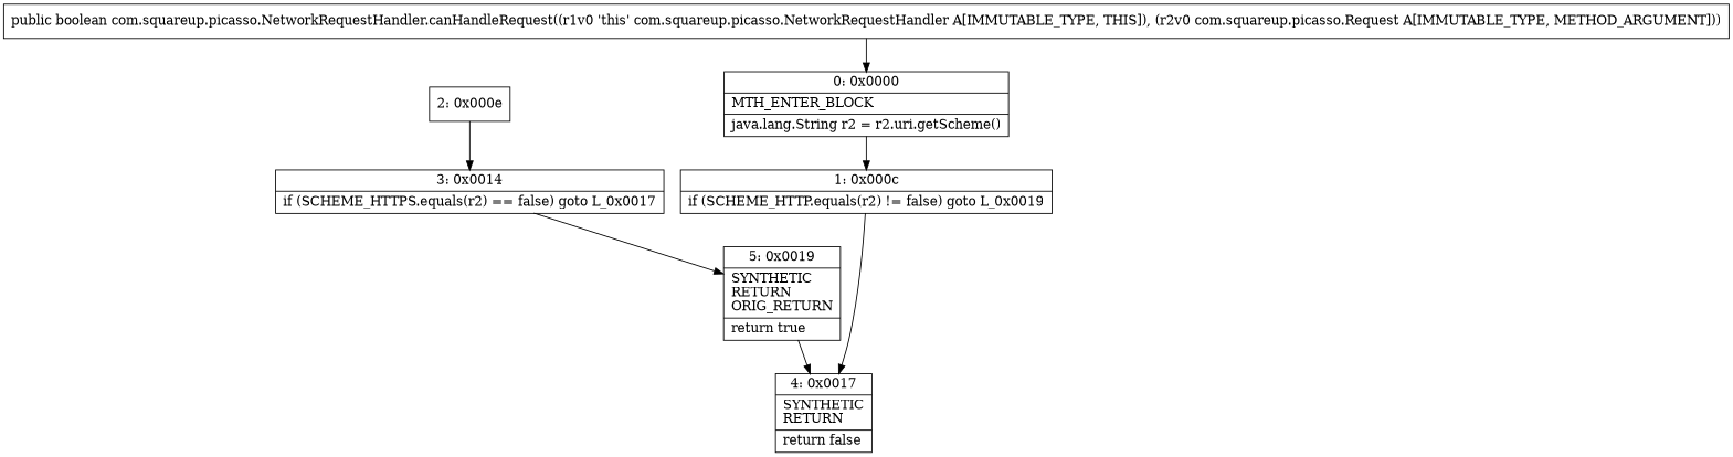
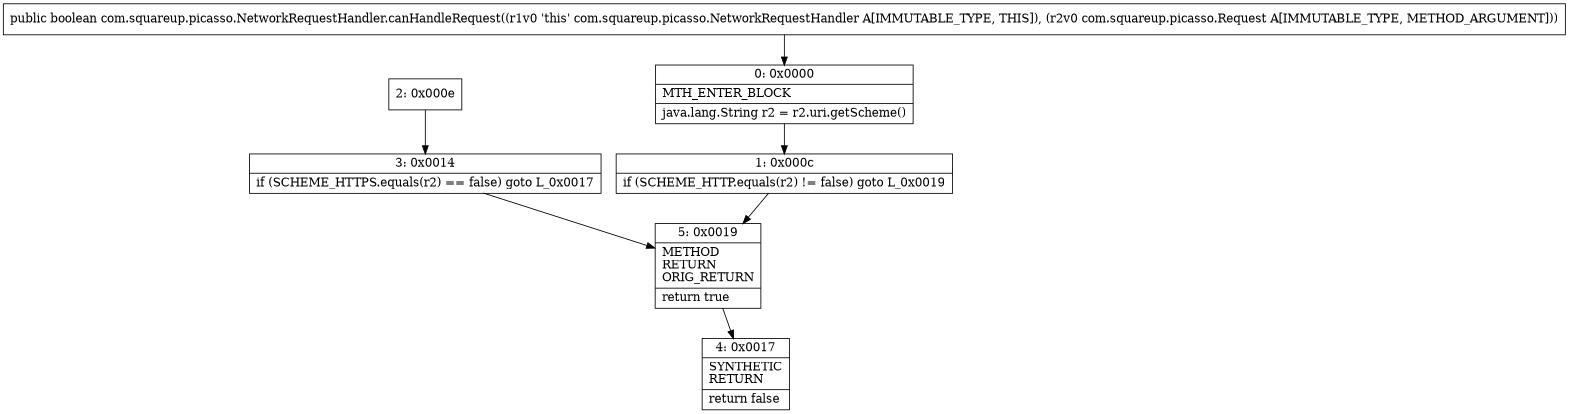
  digraph {
    node [shape=record]
    n1 [label="{0\:\ 0x0000|MTH_ENTER_BLOCK\l|java.lang.String r2 = r2.uri.getScheme()\l}"]
    n2 [label="{1\:\ 0x000c|if (SCHEME_HTTP.equals(r2) != false) goto L_0x0019\l}"]
-   n3 [label="{5\:\ 0x0019|SYNTHETIC\lRETURN\lORIG_RETURN\l|return true\l}"]
+   n3 [label="{5\:\ 0x0019|METHOD\lRETURN\lORIG_RETURN\l|return true\l}"]
    n4 [label="{2\:\ 0x000e}"]
    n5 [label="{3\:\ 0x0014|if (SCHEME_HTTPS.equals(r2) == false) goto L_0x0017\l}"]
    n6 [label="{4\:\ 0x0017|SYNTHETIC\lRETURN\l|return false\l}"]
    n7 [label="{public boolean com.squareup.picasso.NetworkRequestHandler.canHandleRequest((r1v0 'this' com.squareup.picasso.NetworkRequestHandler A[IMMUTABLE_TYPE, THIS]), (r2v0 com.squareup.picasso.Request A[IMMUTABLE_TYPE, METHOD_ARGUMENT])) }"]
    n1 -> n2
-   n2 -> n6
+   n2 -> n3
    n3 -> n6
    n4 -> n5
    n5 -> n3 [style=solid]
    n7 -> n1
  }
